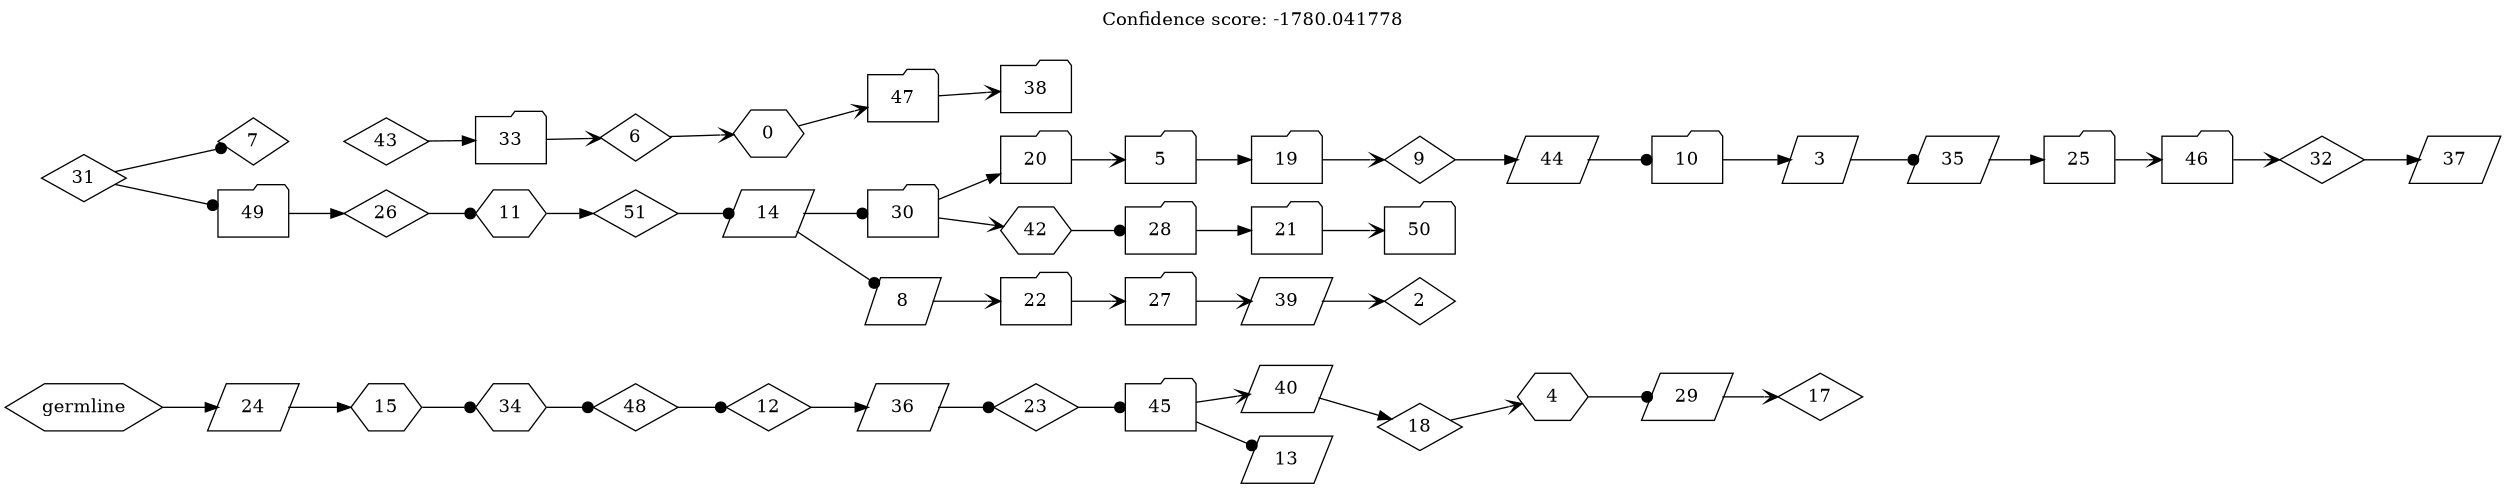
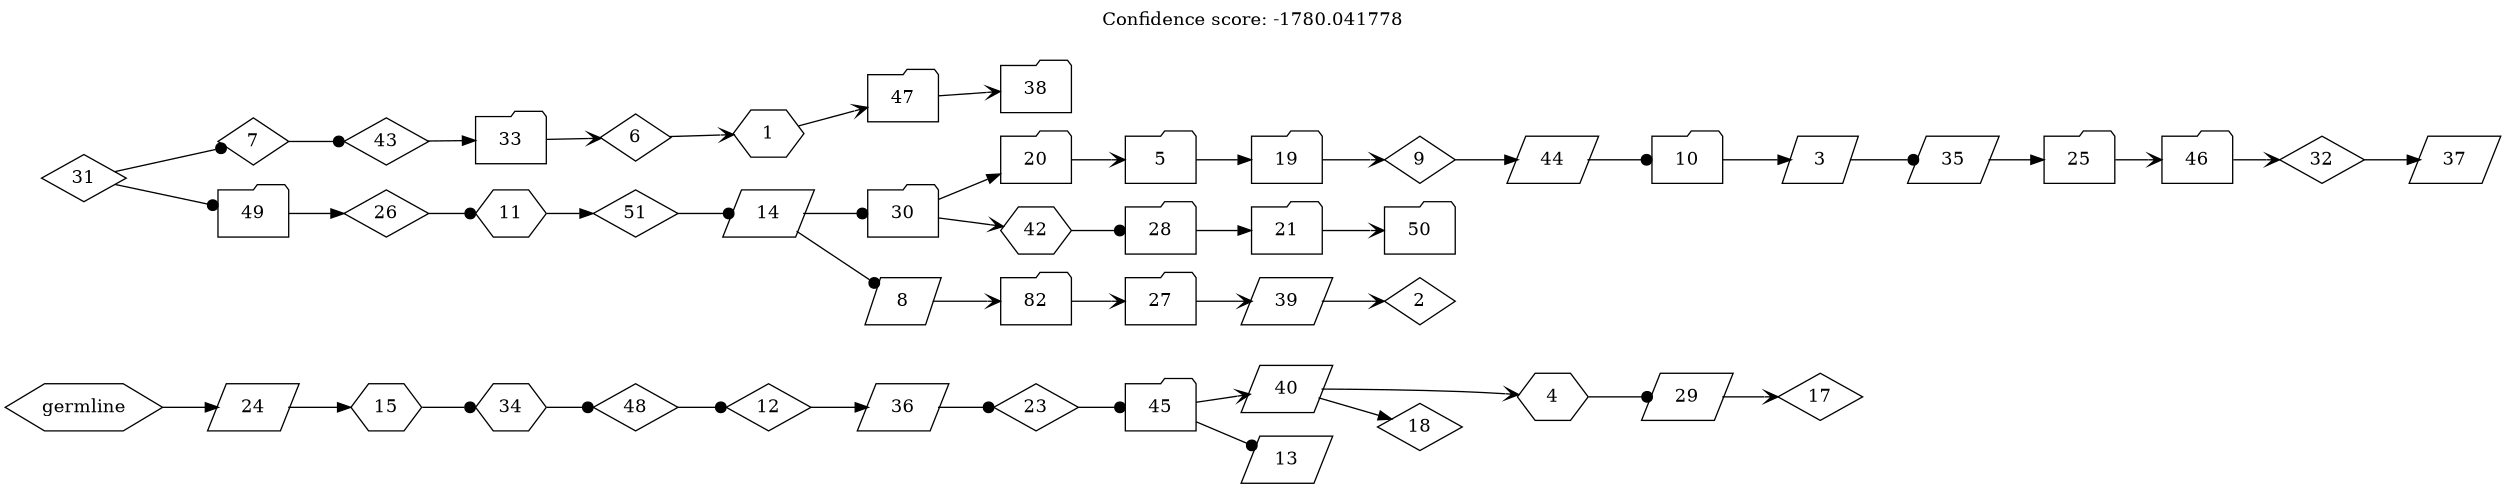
  digraph {
    label="Confidence score: -1780.041778"
    labelloc=t
    rankdir=LR
    node [shape=folder]
    edge [arrowhead=vee]
    n1 [label=29 shape=parallelogram]
    n2 [label=17 shape=diamond]
    n3 [label=4 shape=hexagon]
    n4 [label=18 shape=diamond]
    n5 [label=40 shape=parallelogram]
    n6 [label=47]
    n7 [label=38]
-   n8 [label=0 shape=hexagon]
+   n8 [label=1 shape=hexagon]
    n9 [label=6 shape=diamond]
    n10 [label=33]
    n11 [label=43 shape=diamond]
    n12 [label=7 shape=diamond]
    n13 [label=32 shape=diamond]
    n14 [label=37 shape=parallelogram]
    n15 [label=46]
    n16 [label=25]
    n17 [label=35 shape=parallelogram]
    n18 [label=3 shape=parallelogram]
    n19 [label=10]
    n20 [label=44 shape=parallelogram]
    n21 [label=9 shape=diamond]
    n22 [label=19]
    n23 [label=5]
    n24 [label=20]
    n25 [label=21]
    n26 [label=50]
    n27 [label=28]
    n28 [label=42 shape=hexagon]
    n29 [label=30]
    n30 [label=39 shape=parallelogram]
    n31 [label=2 shape=diamond]
    n32 [label=27]
-   n33 [label=22]
+   n33 [label=82]
    n34 [label=8 shape=parallelogram]
    n35 [label=14 shape=parallelogram]
    n36 [label=51 shape=diamond]
    n37 [label=11 shape=hexagon]
    n38 [label=26 shape=diamond]
    n39 [label=49]
    n40 [label=31 shape=diamond]
    n41 [label=13 shape=parallelogram]
    n42 [label=45]
    n43 [label=23 shape=diamond]
    n44 [label=36 shape=parallelogram]
    n45 [label=12 shape=diamond]
    n46 [label=48 shape=diamond]
    n47 [label=34 shape=hexagon]
    n48 [label=15 shape=hexagon]
    n49 [label=24 shape=parallelogram]
    n50 [label=germline shape=hexagon]
    n1 -> n2
    n3 -> n1 [arrowhead=dot]
-   n4 -> n3
+   n5 -> n3
    n5 -> n4 [arrowhead=normal]
    n6 -> n7
    n8 -> n6
    n9 -> n8
    n10 -> n9
    n11 -> n10 [arrowhead=normal]
+   n12 -> n11 [arrowhead=dot]
    n13 -> n14 [arrowhead=normal]
    n15 -> n13
    n16 -> n15
    n17 -> n16 [arrowhead=normal]
    n18 -> n17 [arrowhead=dot]
    n19 -> n18 [arrowhead=normal]
    n20 -> n19 [arrowhead=dot]
    n21 -> n20 [arrowhead=normal]
    n22 -> n21
    n23 -> n22 [arrowhead=normal]
    n24 -> n23
    n25 -> n26
    n27 -> n25 [arrowhead=normal]
    n28 -> n27 [arrowhead=dot]
    n29 -> n24 [arrowhead=normal]
    n29 -> n28
    n30 -> n31
    n32 -> n30
    n33 -> n32
    n34 -> n33
    n35 -> n29 [arrowhead=dot]
    n35 -> n34 [arrowhead=dot]
    n36 -> n35 [arrowhead=dot]
    n37 -> n36 [arrowhead=normal]
    n38 -> n37 [arrowhead=dot]
    n39 -> n38 [arrowhead=normal]
    n40 -> n12 [arrowhead=dot]
    n40 -> n39 [arrowhead=dot]
    n42 -> n5
    n42 -> n41 [arrowhead=dot]
    n43 -> n42 [arrowhead=dot]
    n44 -> n43 [arrowhead=dot]
    n45 -> n44 [arrowhead=normal]
    n46 -> n45 [arrowhead=dot]
    n47 -> n46 [arrowhead=dot]
    n48 -> n47 [arrowhead=dot]
    n49 -> n48 [arrowhead=normal]
    n50 -> n49 [arrowhead=normal]
  }
